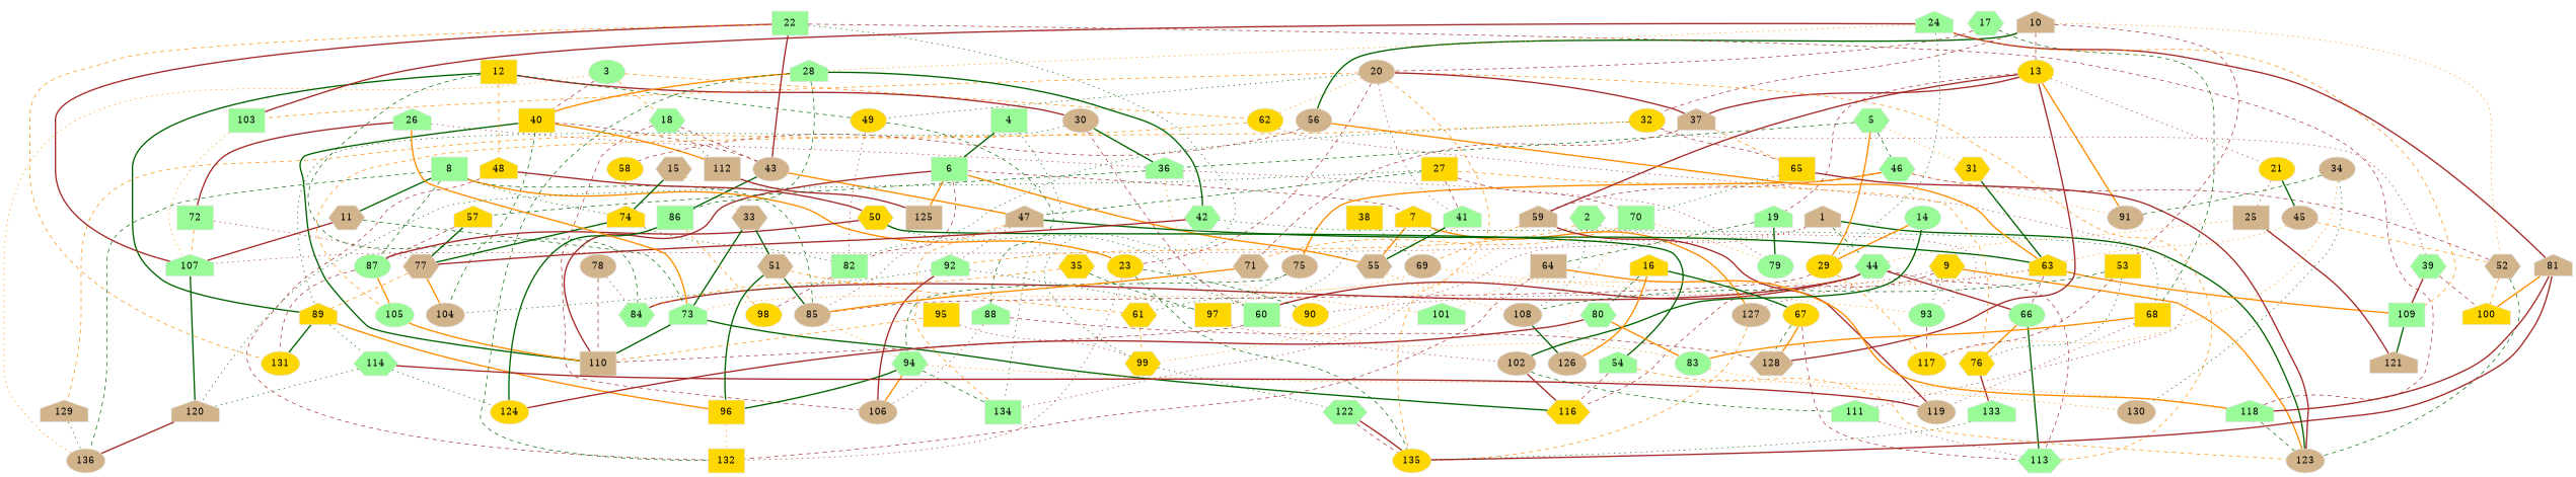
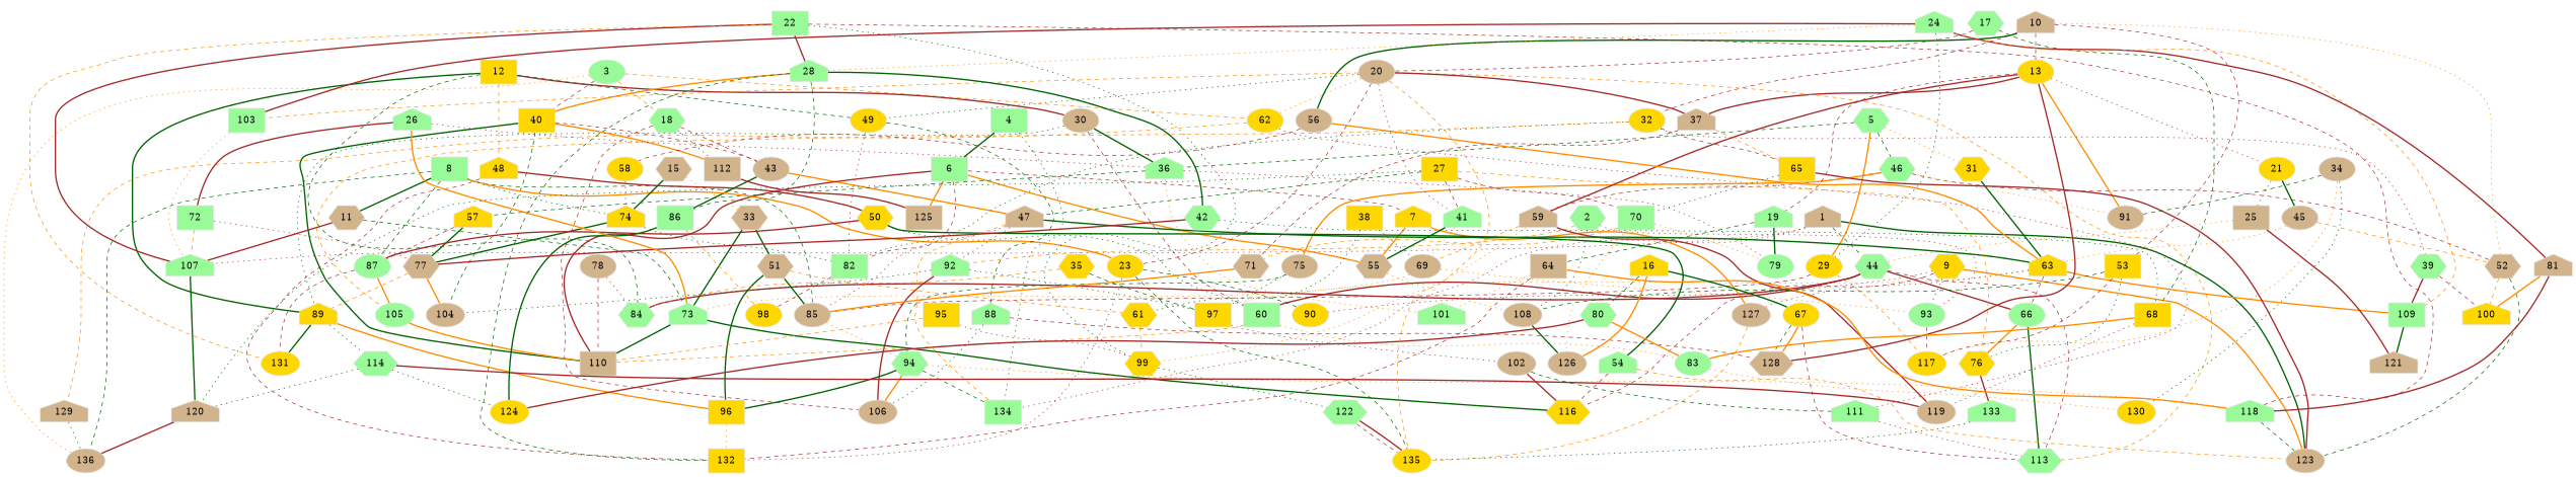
  graph {
    node [color=gray90 fillcolor=palegreen shape=ellipse style=filled]
    edge [color=brown style=dashed]
    1 [fillcolor=tan shape=house]
    44 [shape=hexagon]
    107 [shape=house]
    123 [fillcolor=tan]
    134 [shape=box]
    84 [shape=hexagon]
    113 [shape=hexagon]
    60 [shape=box]
    66
    120 [fillcolor=tan shape=house]
    2 [shape=hexagon]
    92 [shape=house]
    93
    108 [fillcolor=tan]
    106 [fillcolor=tan]
    97 [fillcolor=gold shape=box]
    104 [fillcolor=tan]
    117 [fillcolor=gold]
    126 [fillcolor=tan]
    18 [shape=hexagon]
    3
    40 [fillcolor=gold shape=box]
    62 [fillcolor=gold]
    136 [fillcolor=tan]
    43 [fillcolor=tan]
    112 [fillcolor=tan shape=box]
    110 [fillcolor=tan shape=box]
    111 [shape=house]
    129 [fillcolor=tan shape=house]
    4 [shape=box]
    6 [shape=box]
    7 [fillcolor=gold shape=house]
    55 [fillcolor=tan shape=hexagon]
    82 [shape=box]
    125 [fillcolor=tan shape=box]
    5 [shape=hexagon]
    29 [fillcolor=gold]
    31 [fillcolor=gold shape=hexagon]
    36 [shape=house]
    46 [shape=hexagon]
    85 [fillcolor=tan]
    63 [fillcolor=gold shape=house]
    79
    57 [fillcolor=gold shape=house]
    101 [shape=house]
    52 [fillcolor=tan shape=hexagon]
    59 [fillcolor=tan shape=house]
    91 [fillcolor=tan]
    75 [fillcolor=tan]
    127 [fillcolor=tan]
    98 [fillcolor=gold]
    135 [fillcolor=gold]
    8 [shape=box]
    11 [fillcolor=tan shape=hexagon]
    23 [fillcolor=gold]
    74 [fillcolor=gold shape=house]
    87
    73 [shape=house]
    90 [fillcolor=gold]
    132 [fillcolor=gold shape=box]
    77 [fillcolor=tan shape=hexagon]
    94 [shape=hexagon]
    131 [fillcolor=gold]
    105
    9 [fillcolor=gold shape=hexagon]
    116 [fillcolor=gold shape=hexagon]
    10 [fillcolor=tan shape=house]
    13 [fillcolor=gold]
    32 [fillcolor=gold]
    53 [fillcolor=gold shape=box]
    56 [fillcolor=tan]
    19 [shape=house]
    21 [fillcolor=gold]
    37 [fillcolor=tan shape=house]
    128 [fillcolor=tan shape=hexagon]
    39 [shape=hexagon]
    65 [fillcolor=gold shape=box]
    100 [fillcolor=gold shape=house]
    76 [fillcolor=gold shape=hexagon]
    58 [fillcolor=gold]
    12 [fillcolor=gold shape=box]
    30 [fillcolor=tan]
    48 [fillcolor=gold shape=house]
    49 [fillcolor=gold]
    89 [fillcolor=gold shape=house]
    50 [fillcolor=gold shape=hexagon]
    88 [shape=house]
    96 [fillcolor=gold shape=box]
    114 [shape=hexagon]
    64 [fillcolor=tan shape=box]
    25 [fillcolor=tan shape=box]
    45 [fillcolor=tan]
    71 [fillcolor=tan shape=hexagon]
    99 [fillcolor=gold shape=hexagon]
    69 [fillcolor=tan]
    119 [fillcolor=tan]
-   14
    102 [fillcolor=tan]
    15 [fillcolor=tan shape=hexagon]
    33 [fillcolor=tan shape=hexagon]
    51 [fillcolor=tan shape=hexagon]
    16 [fillcolor=gold shape=house]
    67 [fillcolor=gold]
    80 [shape=hexagon]
    83
    124 [fillcolor=gold]
    17 [shape=hexagon]
    20 [fillcolor=tan]
    68 [fillcolor=gold shape=box]
    41 [shape=house]
    103 [shape=box]
    47 [fillcolor=tan shape=house]
    86 [shape=box]
    118 [shape=house]
    121 [fillcolor=tan shape=house]
    22 [shape=box]
    28 [shape=house]
    42 [shape=hexagon]
    122 [shape=hexagon]
    24 [shape=house]
    81 [fillcolor=tan shape=house]
    109 [shape=box]
    26 [shape=house]
    72 [shape=box]
    27 [fillcolor=gold shape=box]
    70 [shape=box]
    133 [shape=house]
    61 [fillcolor=gold shape=hexagon]
    34 [fillcolor=tan]
-   130 [fillcolor=tan]
+   130 [fillcolor=gold]
    35 [fillcolor=gold shape=hexagon]
    38 [fillcolor=gold shape=box]
    54 [shape=house]
    78 [fillcolor=tan]
    95 [fillcolor=gold shape=box]
    1 -- 44 [color=darkgreen]
    1 -- 107 [style=dotted]
    1 -- 123 [color=darkgreen style=bold]
    1 -- 134 [style=dotted]
    44 -- 84 [style=bold]
    44 -- 113
    44 -- 60 [style=bold]
    44 -- 66 [style=bold]
    107 -- 120 [color=darkgreen style=bold]
-   60 -- 110
+   60 -- 110 [color=darkorange]
    60 -- 83 [color=darkorange style=dotted]
    66 -- 113 [color=darkgreen style=bold]
    66 -- 76 [color=darkorange style=bold]
    120 -- 136 [style=bold]
    2 -- 92 [color=darkorange]
    2 -- 93 [style=dotted]
    2 -- 108 [color=darkgreen style=dotted]
    92 -- 106 [style=bold]
    92 -- 97 [color=darkgreen style=dotted]
    92 -- 104 [color=darkgreen style=dotted]
    93 -- 117
    108 -- 126 [color=darkgreen style=bold]
    97 -- 102 [style=dotted]
    18 -- 106
    18 -- 43
    18 -- 112 [color=darkgreen style=dotted]
    3 -- 18 [color=darkorange]
    3 -- 40
    3 -- 62 [color=darkorange]
    3 -- 136 [color=darkorange style=dotted]
    40 -- 104 [color=darkgreen]
    40 -- 43
    40 -- 112 [color=darkorange style=bold]
    40 -- 110 [color=darkgreen style=bold]
    62 -- 111 [style=dotted]
    62 -- 129 [color=darkorange]
    43 -- 47 [color=darkorange style=bold]
    43 -- 86 [color=darkgreen style=bold]
    112 -- 125 [style=bold]
    111 -- 113 [style=dotted]
    129 -- 136 [color=darkgreen style=dotted]
    4 -- 134 [color=darkgreen style=dotted]
    4 -- 6 [color=darkgreen style=bold]
    6 -- 110 [style=bold]
    6 -- 7
    6 -- 55 [color=darkorange style=bold]
    6 -- 82
    6 -- 125 [color=darkorange style=bold]
    7 -- 55 [color=darkorange style=bold]
    7 -- 127 [color=darkorange style=bold]
    55 -- 108 [color=darkorange style=dotted]
    82 -- 98
    5 -- 29 [color=darkorange style=bold]
    5 -- 31 [color=darkorange style=dotted]
    5 -- 36 [color=darkgreen]
    5 -- 46 [color=darkgreen]
    29 -- 117 [color=darkorange]
    29 -- 85
    31 -- 63 [color=darkgreen style=bold]
    36 -- 79 [style=dotted]
    36 -- 57 [color=darkgreen]
    36 -- 101 [color=darkorange style=dotted]
    46 -- 52
    46 -- 59
    46 -- 91 [color=darkorange style=dotted]
    46 -- 75 [color=darkorange style=bold]
    85 -- 94 [color=darkorange style=dotted]
    63 -- 66
    63 -- 97 [color=darkorange style=dotted]
    63 -- 127 [style=dotted]
    63 -- 109 [color=darkorange style=bold]
    57 -- 87
    57 -- 77 [color=darkgreen style=bold]
    52 -- 123 [color=darkgreen]
    52 -- 100 [color=darkorange]
    59 -- 99 [color=darkorange style=dotted]
    59 -- 69 [color=darkorange]
    59 -- 119 [style=bold]
    75 -- 97 [color=darkgreen style=dotted]
    75 -- 94 [color=darkgreen]
    127 -- 135 [color=darkorange]
    8 -- 136 [color=darkgreen]
    8 -- 85 [color=darkgreen]
    8 -- 11 [color=darkgreen style=bold]
    8 -- 23 [color=darkorange style=bold]
    8 -- 74 [color=darkgreen style=dotted]
    8 -- 87 [color=darkgreen]
    11 -- 107 [style=bold]
    11 -- 73 [color=darkgreen]
    23 -- 135 [color=darkgreen]
    23 -- 90 [color=darkgreen]
    23 -- 132 [style=dotted]
    74 -- 82 [color=darkgreen style=dotted]
    74 -- 77 [color=darkgreen style=bold]
    87 -- 131
    87 -- 105 [color=darkorange style=bold]
    73 -- 110 [color=darkgreen style=bold]
    73 -- 116 [color=darkgreen style=bold]
    77 -- 104 [color=darkorange style=bold]
    77 -- 89 [color=darkorange]
    94 -- 134 [color=darkgreen]
    94 -- 106 [color=darkorange style=bold]
    94 -- 96 [color=darkgreen style=bold]
    94 -- 118 [color=darkorange style=dotted]
    105 -- 110 [color=darkorange style=bold]
    9 -- 123 [color=darkorange style=bold]
    9 -- 93 [color=darkgreen style=dotted]
    9 -- 90 [style=dotted]
    9 -- 116
    10 -- 52 [color=darkorange style=dotted]
    10 -- 13
    10 -- 32
    10 -- 53
    10 -- 56 [color=darkgreen style=bold]
    13 -- 59 [style=bold]
    13 -- 91 [color=darkorange style=bold]
    13 -- 19
    13 -- 21 [style=dotted]
    13 -- 37 [style=bold]
    13 -- 128 [style=bold]
    32 -- 82 [color=darkgreen style=dotted]
    32 -- 105 [color=darkorange]
    32 -- 39 [style=dotted]
    32 -- 65
    53 -- 108 [color=darkgreen]
    53 -- 117
    53 -- 76 [color=darkgreen style=dotted]
    56 -- 63 [color=darkorange style=bold]
    56 -- 58
    19 -- 79 [color=darkgreen style=bold]
    19 -- 64 [color=darkgreen]
    21 -- 25 [style=dotted]
    21 -- 45 [color=darkgreen style=bold]
    37 -- 65 [color=darkorange]
    37 -- 71
    39 -- 100
    39 -- 109 [style=bold]
    65 -- 123 [style=bold]
    65 -- 70 [color=darkgreen style=dotted]
    76 -- 133 [style=bold]
    58 -- 74 [style=dotted]
    12 -- 84 [color=darkgreen]
    12 -- 30 [style=bold]
    12 -- 48 [color=darkorange]
    12 -- 49 [color=darkgreen]
    12 -- 89 [color=darkgreen style=bold]
    30 -- 60
    30 -- 36 [color=darkgreen style=bold]
    30 -- 89 [color=darkgreen style=dotted]
    48 -- 132
    48 -- 50 [style=bold]
    49 -- 82 [style=dotted]
    49 -- 88 [color=darkgreen]
    89 -- 131 [color=darkgreen style=bold]
    89 -- 96 [color=darkorange style=bold]
    89 -- 114 [color=darkgreen style=dotted]
    50 -- 60 [color=darkgreen style=dotted]
    50 -- 87 [style=bold]
    50 -- 54 [color=darkgreen style=bold]
-   88 -- 106 [style=dotted]
+   88 -- 106 [color=darkgreen style=dotted]
    88 -- 128
    96 -- 132 [color=darkorange style=dotted]
    114 -- 120 [color=darkgreen style=dotted]
    114 -- 119 [style=bold]
    114 -- 124 [color=darkgreen style=dotted]
    64 -- 101 [color=darkorange style=dotted]
    64 -- 132
    64 -- 118 [color=darkorange style=bold]
    25 -- 44 [color=darkorange style=dotted]
    25 -- 121 [style=bold]
    45 -- 63 [color=darkorange style=dotted]
    45 -- 52 [color=darkorange]
    71 -- 85 [color=darkorange style=bold]
    99 -- 122 [color=darkgreen style=dotted]
    69 -- 93 [color=darkorange style=dotted]
    69 -- 73 [color=darkorange style=dotted]
-   14 -- 29 [color=darkorange style=bold]
-   14 -- 102 [color=darkgreen style=bold]
    102 -- 111 [color=darkgreen]
    102 -- 116 [style=bold]
    15 -- 74 [color=darkgreen style=bold]
    15 -- 33 [color=darkorange style=dotted]
    33 -- 73 [color=darkgreen style=bold]
    33 -- 51 [color=darkgreen style=bold]
    51 -- 85 [color=darkgreen style=bold]
    51 -- 96 [color=darkgreen style=bold]
    51 -- 61 [color=darkorange]
    16 -- 126 [color=darkorange style=bold]
    16 -- 67 [color=darkgreen style=bold]
    16 -- 80 [color=darkgreen]
    67 -- 113
    67 -- 128 [color=darkgreen]
    67 -- 128 [color=darkorange style=bold]
    80 -- 83 [color=darkorange style=bold]
    80 -- 124 [style=bold]
    83 -- 130 [color=darkorange style=dotted]
    17 -- 20
    17 -- 68 [color=darkgreen]
    20 -- 113 [color=darkorange]
    20 -- 62 [color=darkorange style=dotted]
    20 -- 135 [color=darkorange]
    20 -- 23
    20 -- 37 [style=bold]
    20 -- 49 [color=darkgreen style=dotted]
    20 -- 41 [style=dotted]
    20 -- 103 [color=darkorange]
    68 -- 119 [style=dotted]
    68 -- 83 [color=darkorange style=bold]
    41 -- 55 [color=darkgreen style=bold]
    41 -- 69 [color=darkorange style=dotted]
    103 -- 107 [color=darkorange style=dotted]
    47 -- 134 [color=darkorange]
    47 -- 92 [style=dotted]
    47 -- 85 [style=dotted]
    47 -- 63 [color=darkgreen style=bold]
    86 -- 98 [color=darkorange]
    86 -- 124 [color=darkgreen style=bold]
    118 -- 123 [color=darkgreen]
    22 -- 107 [style=bold]
    22 -- 131 [color=darkorange]
    22 -- 99 [color=darkgreen style=dotted]
    22 -- 118
-   22 -- 43 [style=bold]
+   22 -- 28 [style=bold]
    28 -- 40 [color=darkorange style=bold]
    28 -- 132 [color=darkgreen]
    28 -- 86 [color=darkgreen]
    28 -- 42 [color=darkgreen style=bold]
    42 -- 77 [style=bold]
    42 -- 68 [color=darkgreen style=dotted]
    122 -- 135
    122 -- 135 [style=bold]
    24 -- 29 [color=darkgreen style=dotted]
    24 -- 103 [style=bold]
    24 -- 28 [color=darkorange style=dotted]
    24 -- 81 [style=bold]
    24 -- 109 [color=darkorange]
-   81 -- 135 [style=bold]
    81 -- 100 [color=darkorange style=bold]
    81 -- 118 [style=bold]
    109 -- 121 [color=darkgreen style=bold]
    26 -- 36 [style=dotted]
    26 -- 73 [color=darkorange style=bold]
    26 -- 72 [style=bold]
    72 -- 107 [color=darkorange]
    72 -- 77 [style=dotted]
    27 -- 120 [color=darkgreen style=dotted]
    27 -- 76 [color=darkorange]
    27 -- 41
    27 -- 47 [color=darkgreen]
    27 -- 70
    70 -- 126 [color=darkorange style=dotted]
    70 -- 79 [color=darkorange style=dotted]
    70 -- 71 [color=darkorange]
    133 -- 135 [color=darkgreen style=dotted]
    61 -- 99 [color=darkorange]
    34 -- 117 [color=darkorange style=dotted]
    34 -- 91 [color=darkgreen]
    34 -- 130 [color=darkgreen style=dotted]
    35 -- 84 [color=darkorange]
    35 -- 97 [color=darkgreen]
    38 -- 69 [color=darkgreen style=dotted]
    38 -- 61 [color=darkgreen style=dotted]
    54 -- 123 [color=darkorange]
    54 -- 116
    78 -- 84 [style=dotted]
    78 -- 110
    95 -- 110 [color=darkorange]
    95 -- 99 [style=dotted]
  }
